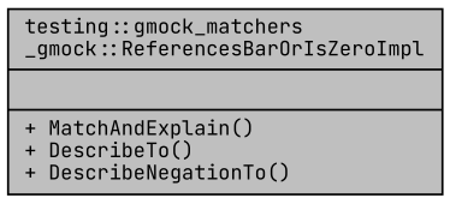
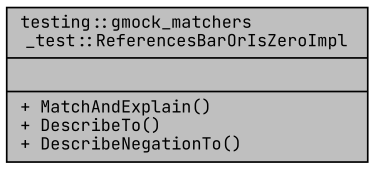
  digraph {
    fontname="JetBrains Mono"
-   n1 [color=black fillcolor=grey75 fontcolor=black fontname="JetBrains Mono" fontsize=10 height=0.2 label="{testing::gmock_matchers\l_gmock::ReferencesBarOrIsZeroImpl\n||+ MatchAndExplain()\l+ DescribeTo()\l+ DescribeNegationTo()\l}" shape=record style=filled width=0.4]
+   n1 [color=black fillcolor=grey75 fontcolor=black fontname="JetBrains Mono" fontsize=10 height=0.2 label="{testing::gmock_matchers\l_test::ReferencesBarOrIsZeroImpl\n||+ MatchAndExplain()\l+ DescribeTo()\l+ DescribeNegationTo()\l}" shape=record style=filled width=0.4]
  }
